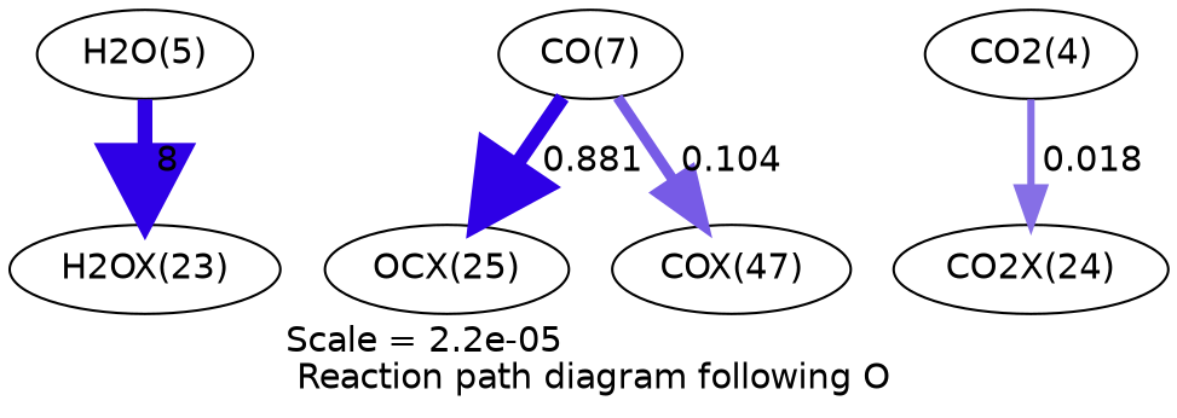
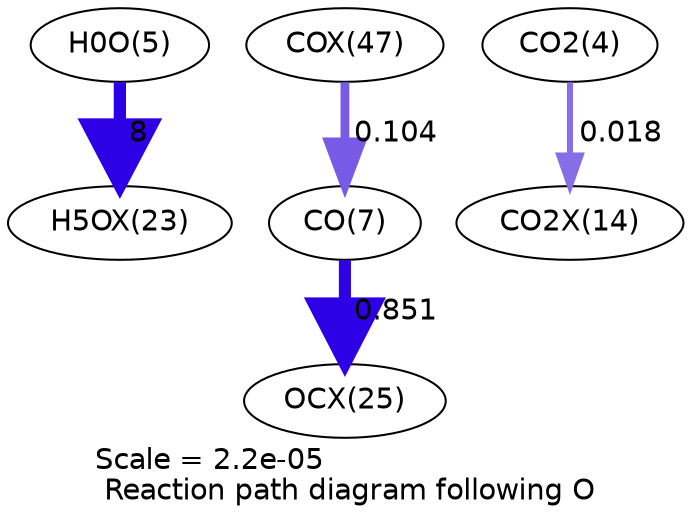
  digraph {
    fontname=Helvetica
    label="Scale = 2.2e-05\l Reaction path diagram following O"
    node [fontname=Helvetica]
    edge [fontname=Helvetica]
-   n1 [label="H2O(5)"]
-   n2 [label="H2OX(23)"]
+   n1 [label="H0O(5)"]
+   n2 [label="H5OX(23)"]
    n3 [label="CO(7)"]
    n4 [label="OCX(25)"]
    n5 [label="COX(47)"]
-   n6 [label="CO2X(24)"]
+   n6 [label="CO2X(14)"]
    n7 [label="CO2(4)"]
    n1 -> n2 [arrowsize=3 color="0.7, 1.5, 0.9" label=" 8" penwidth=6]
-   n3 -> n4 [arrowsize=2.95 color="0.7, 1.38, 0.9" label=" 0.881" penwidth=5.9]
-   n3 -> n5 [arrowsize=2.15 color="0.7, 0.604, 0.9" label=" 0.104" penwidth=4.29]
+   n3 -> n4 [arrowsize=2.95 color="0.7, 1.38, 0.9" label=" 0.851" penwidth=5.9]
+   n5 -> n3 [arrowsize=2.15 color="0.7, 0.604, 0.9" label=" 0.104" penwidth=4.29]
    n7 -> n6 [arrowsize=1.48 color="0.7, 0.518, 0.9" label=" 0.018" penwidth=2.97]
  }
